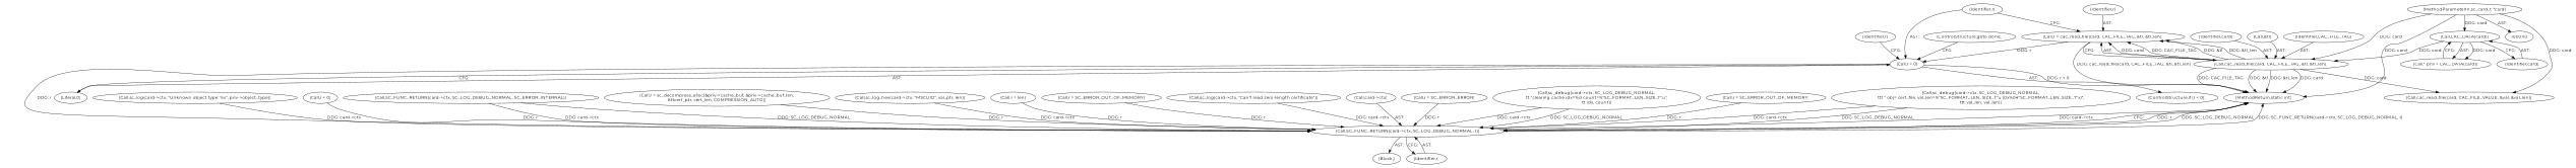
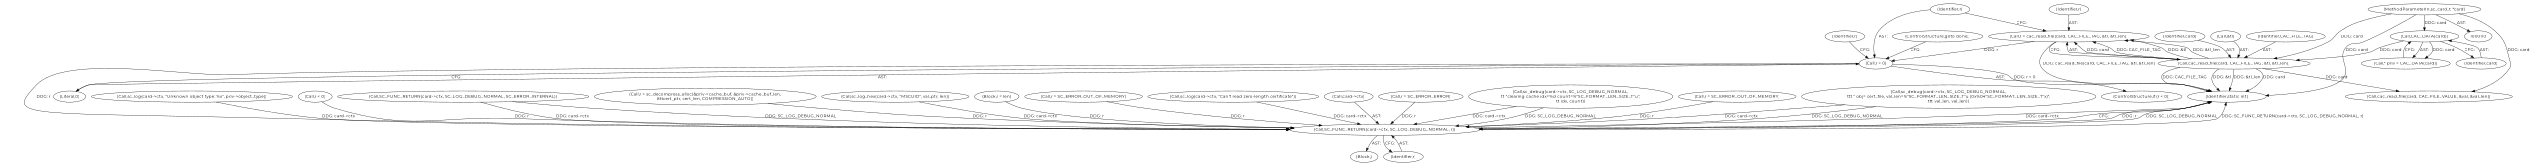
  digraph {
    fontname=Montserrat
    node [fontname=Montserrat]
    edge [fontname=Montserrat]
    n1 [label="(Call,r = cac_read_file(card, CAC_FILE_TAG, &tl, &tl_len))"]
    n2 [label="(Call,cac_read_file(card, CAC_FILE_TAG, &tl, &tl_len))"]
    n3 [label="(Call,r < 0)"]
-   n4 [label="(MethodReturn,static int)"]
+   n4 [label="(Identifier,static int)"]
    n5 [label="(Call,cac_read_file(card, CAC_FILE_VALUE, &val, &val_len))"]
    n6 [label="(Call,SC_FUNC_RETURN(card->ctx, SC_LOG_DEBUG_NORMAL, r))"]
    n7 [label="(Literal,0)"]
    n8 [label="(ControlStructure,if (r < 0))"]
    n9 [label="(Block,)"]
    n10 [label="(Call,CAC_DATA(card))"]
    n11 [label="(Call,* priv = CAC_DATA(card))"]
    n12 [label="(Identifier,card)"]
    n13 [label="(MethodParameterIn,sc_card_t *card)"]
    1000110
    n15 [label="(Identifier,r)"]
    n16 [label="(Call,sc_log(card->ctx, \"Unknown object type: %x\", priv->object_type))"]
    n17 [label="(Call,r < 0)"]
    n18 [label="(Call,SC_FUNC_RETURN(card->ctx, SC_LOG_DEBUG_NORMAL, SC_ERROR_INTERNAL))"]
    n19 [label="(Call,r = sc_decompress_alloc(&priv->cache_buf, &priv->cache_buf_len,\n\t\t\t\tcert_ptr, cert_len, COMPRESSION_AUTO))"]
    n20 [label="(Identifier,card)"]
    n21 [label="(Call,&tl)"]
    n22 [label="(Call,sc_log_hex(card->ctx, \"MSCUID\", val_ptr, len))"]
-   n23 [label="(Call,r = len)"]
+   n23 [label="(Block,r = len)"]
    n24 [label="(Call,r = SC_ERROR_OUT_OF_MEMORY)"]
    n25 [label="(Identifier,CAC_FILE_TAG)"]
    n26 [label="(Call,sc_log(card->ctx, \"Can't read zero-length certificate\"))"]
    n27 [label="(Identifier,r)"]
    n28 [label="(Call,card->ctx)"]
    n29 [label="(Identifier,r)"]
    n30 [label="(Call,r = SC_ERROR_ERROR)"]
    n31 [label="(Call,sc_debug(card->ctx, SC_LOG_DEBUG_NORMAL,\n\t\t \"clearing cache idx=%d count=%\"SC_FORMAT_LEN_SIZE_T\"u\",\n\t\t idx, count))"]
    n32 [label="(Call,r = SC_ERROR_OUT_OF_MEMORY)"]
    n33 [label="(Identifier,r)"]
    n34 [label="(Call,sc_debug(card->ctx, SC_LOG_DEBUG_NORMAL,\n\t\t\t \" obj= cert_file, val_len=%\"SC_FORMAT_LEN_SIZE_T\"u (0x%04\"SC_FORMAT_LEN_SIZE_T\"x)\",\n\t\t\t val_len, val_len))"]
    n35 [label="(ControlStructure,goto done;)"]
    n1 -> n2 [label="CFG: "]
    n1 -> n3 [label="DDG: r"]
    n1 -> n4 [label="DDG: cac_read_file(card, CAC_FILE_TAG, &tl, &tl_len)"]
    n2 -> n1 [label="AST: "]
    n2 -> n1 [label="DDG: card"]
    n2 -> n1 [label="DDG: CAC_FILE_TAG"]
    n2 -> n1 [label="DDG: &tl"]
    n2 -> n1 [label="DDG: &tl_len"]
    n2 -> n4 [label="DDG: &tl_len"]
    n2 -> n4 [label="DDG: card"]
    n2 -> n4 [label="DDG: CAC_FILE_TAG"]
    n2 -> n4 [label="DDG: &tl"]
    n2 -> n5 [label="DDG: card"]
    n3 -> n4 [label="DDG: r < 0"]
    n3 -> n6 [label="DDG: r"]
    n3 -> n7 [label="CFG: "]
    n3 -> n8 [label="AST: "]
    n4 -> n6 [label="CFG: "]
    n6 -> n4 [label="DDG: r"]
    n6 -> n4 [label="DDG: SC_LOG_DEBUG_NORMAL"]
    n6 -> n4 [label="DDG: SC_FUNC_RETURN(card->ctx, SC_LOG_DEBUG_NORMAL, r)"]
    n6 -> n4 [label="DDG: card->ctx"]
    n6 -> n9 [label="AST: "]
    n6 -> n15 [label="CFG: "]
    n7 -> n3 [label="AST: "]
    n10 -> n2 [label="DDG: card"]
    n10 -> n11 [label="AST: "]
    n10 -> n11 [label="DDG: card"]
    n10 -> n12 [label="CFG: "]
    n11 -> n10 [label="CFG: "]
    n12 -> n10 [label="AST: "]
    n13 -> n2 [label="DDG: card"]
    n13 -> n4 [label="DDG: card"]
    n13 -> n5 [label="DDG: card"]
    n13 -> n10 [label="DDG: card"]
    n13 -> 1000110 [label="AST: "]
    n15 -> n6 [label="AST: "]
    n16 -> n6 [label="DDG: card->ctx"]
    n17 -> n6 [label="DDG: r"]
    n18 -> n6 [label="DDG: card->ctx"]
    n18 -> n6 [label="DDG: SC_LOG_DEBUG_NORMAL"]
    n19 -> n6 [label="DDG: r"]
    n20 -> n2 [label="AST: "]
    n21 -> n2 [label="AST: "]
    n22 -> n6 [label="DDG: card->ctx"]
    n23 -> n6 [label="DDG: r"]
    n24 -> n6 [label="DDG: r"]
    n25 -> n2 [label="AST: "]
    n26 -> n6 [label="DDG: card->ctx"]
    n27 -> n3 [label="CFG: "]
    n28 -> n6 [label="AST: "]
    n29 -> n1 [label="AST: "]
    n30 -> n6 [label="DDG: r"]
    n31 -> n6 [label="DDG: card->ctx"]
    n31 -> n6 [label="DDG: SC_LOG_DEBUG_NORMAL"]
    n32 -> n6 [label="DDG: r"]
    n33 -> n1 [label="CFG: "]
    n33 -> n3 [label="AST: "]
    n34 -> n6 [label="DDG: card->ctx"]
    n34 -> n6 [label="DDG: SC_LOG_DEBUG_NORMAL"]
    n35 -> n3 [label="CFG: "]
  }
